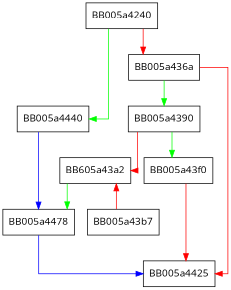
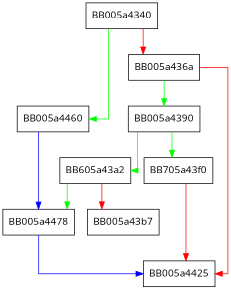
  digraph {
    fontname="Open Sans"
    splines=ortho
    node [fontname="Open Sans" shape=box]
    edge [color=red fontname="Open Sans"]
-   BB005a4340 [label=BB005a4240]
-   BB005a4440
+   BB005a4340
+   BB005a4440 [label=BB005a4460]
    BB005a436a
    BB005a4478
    BB005a4425
    BB005a4390
-   BB005a43f0
+   BB005a43f0 [label=BB705a43f0]
    n8 [label=BB605a43a2]
    BB005a43b7
    BB005a4340 -> BB005a4440 [color=green]
    BB005a4340 -> BB005a436a
    BB005a4440 -> BB005a4478 [color=blue]
    BB005a436a -> BB005a4425
    BB005a436a -> BB005a4390 [color=green]
    BB005a4478 -> BB005a4425 [color=blue]
    BB005a4390 -> BB005a43f0 [color=green]
-   BB005a4390 -> n8
+   BB005a4390 -> n8 [color=green]
    BB005a43f0 -> BB005a4425
    n8 -> BB005a4478 [color=green]
-   BB005a43b7 -> n8
+   n8 -> BB005a43b7
  }
